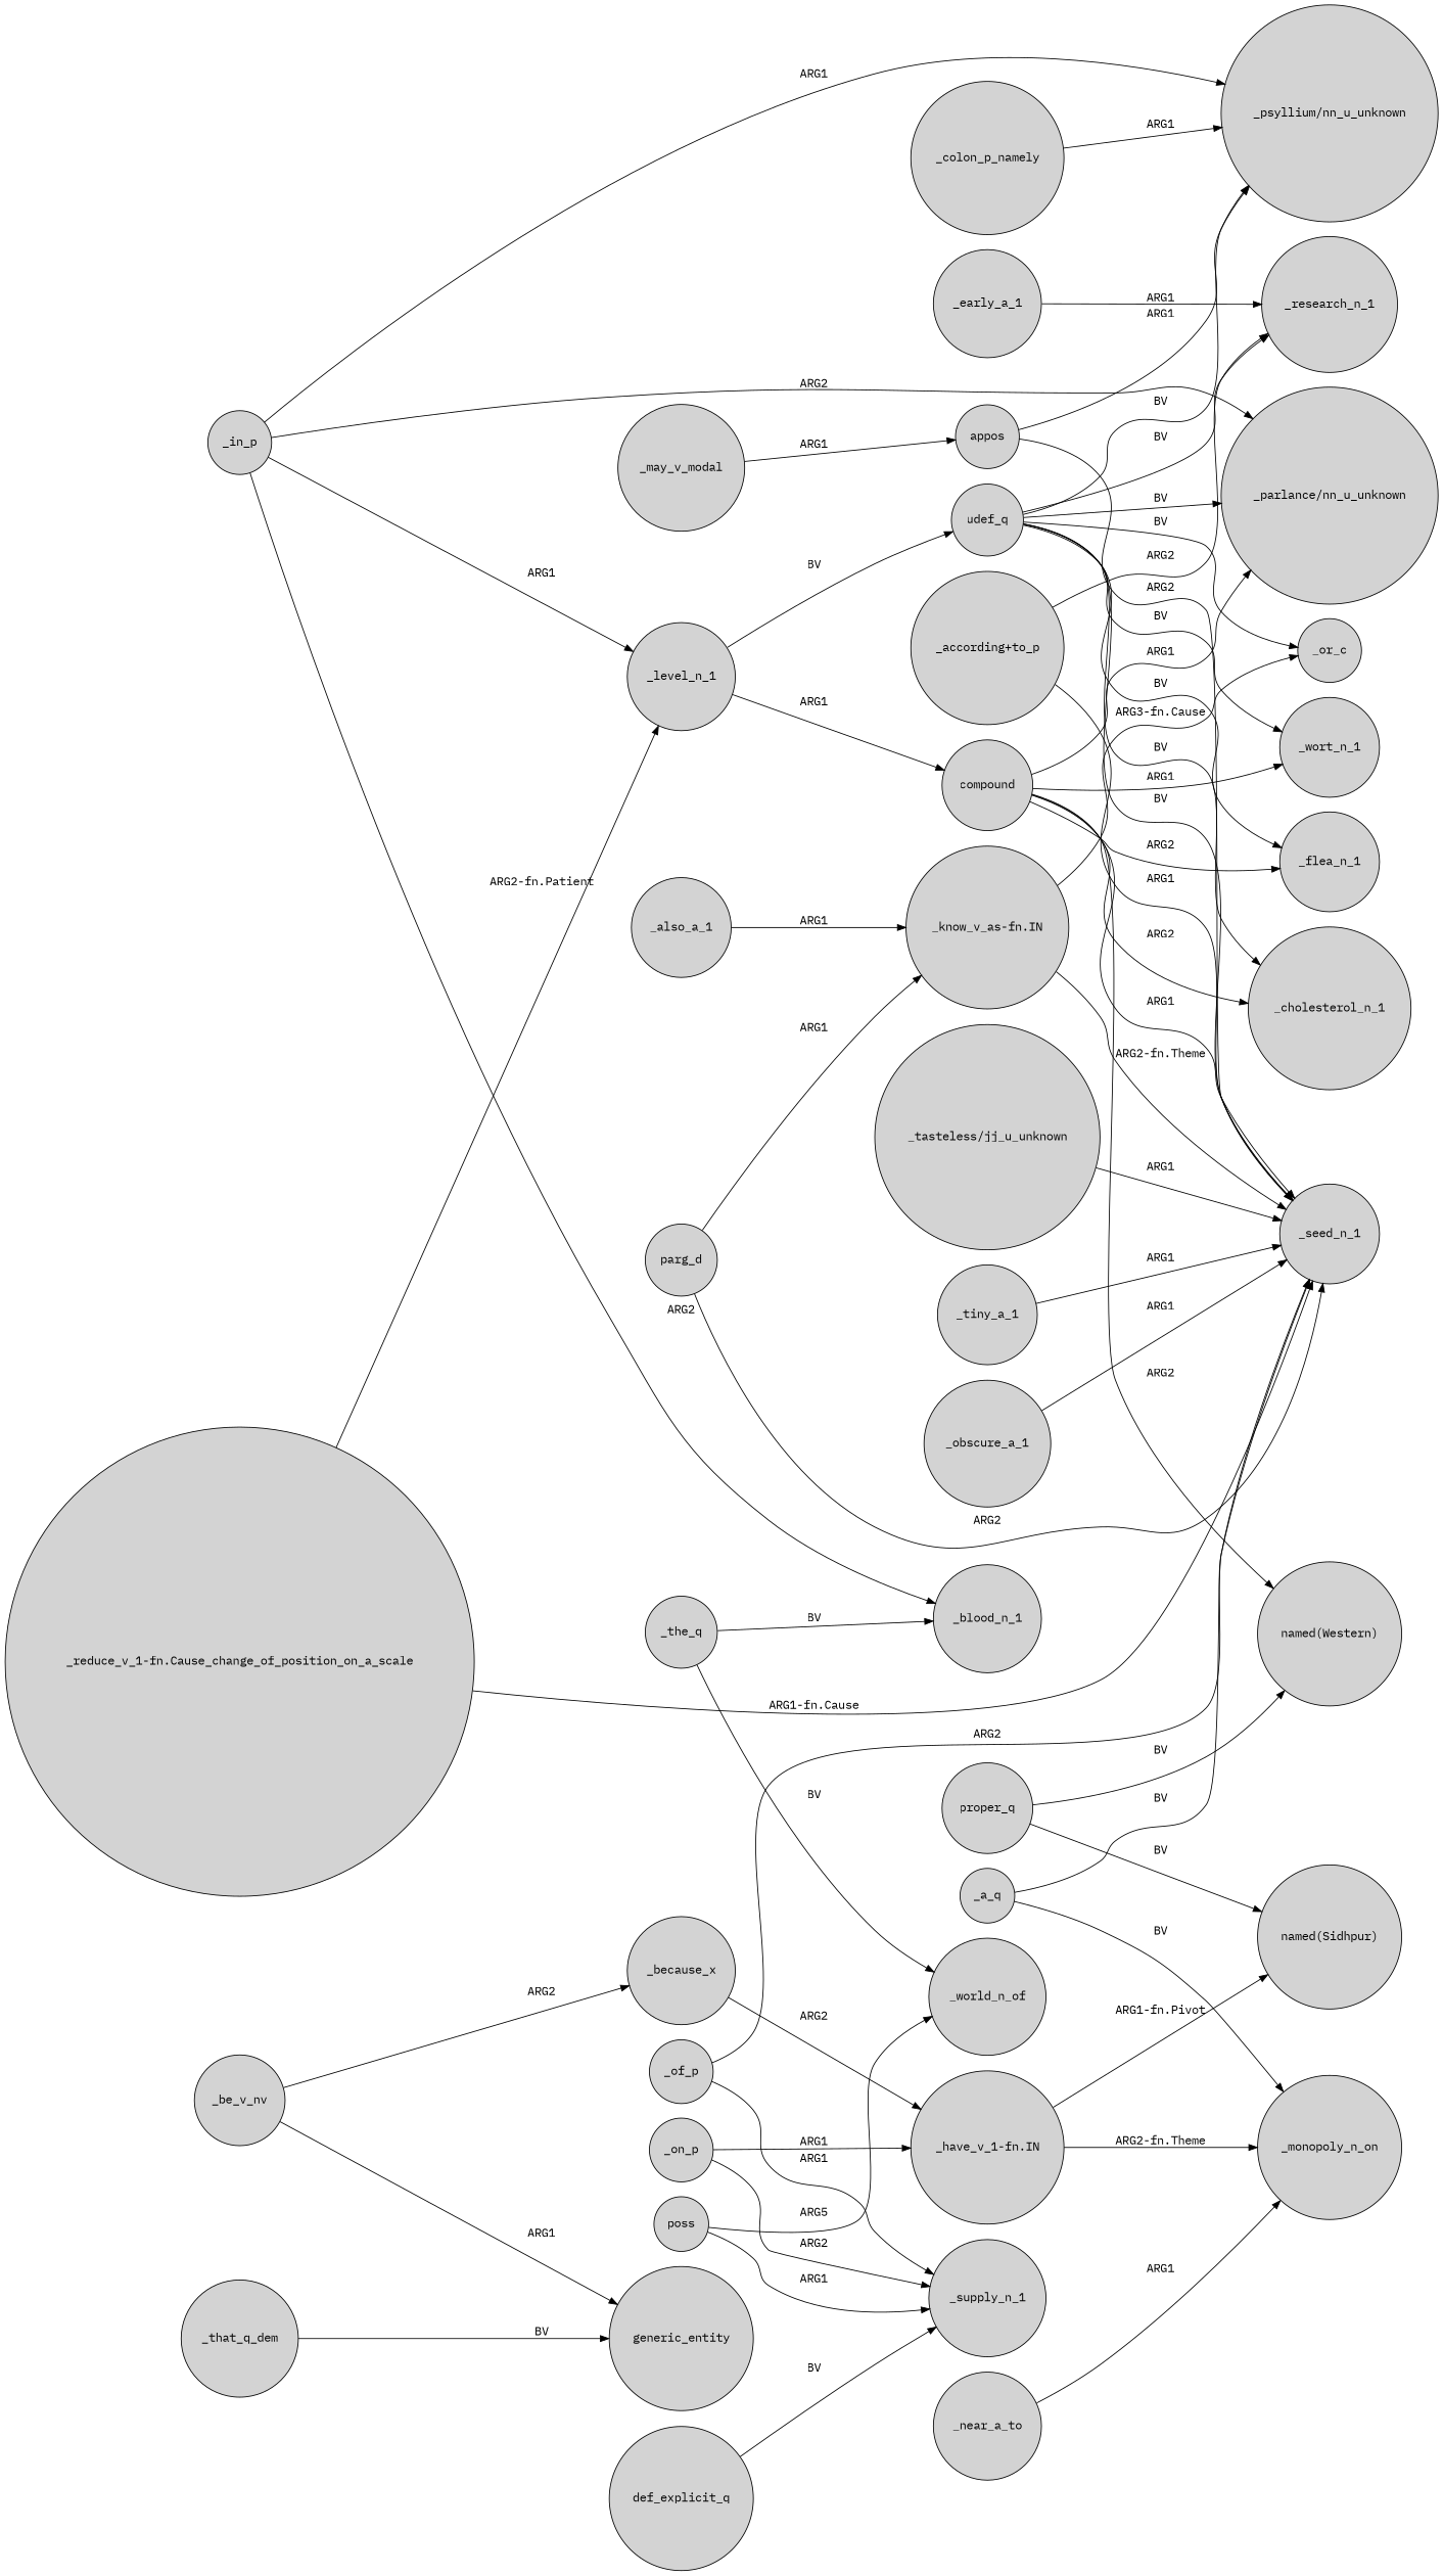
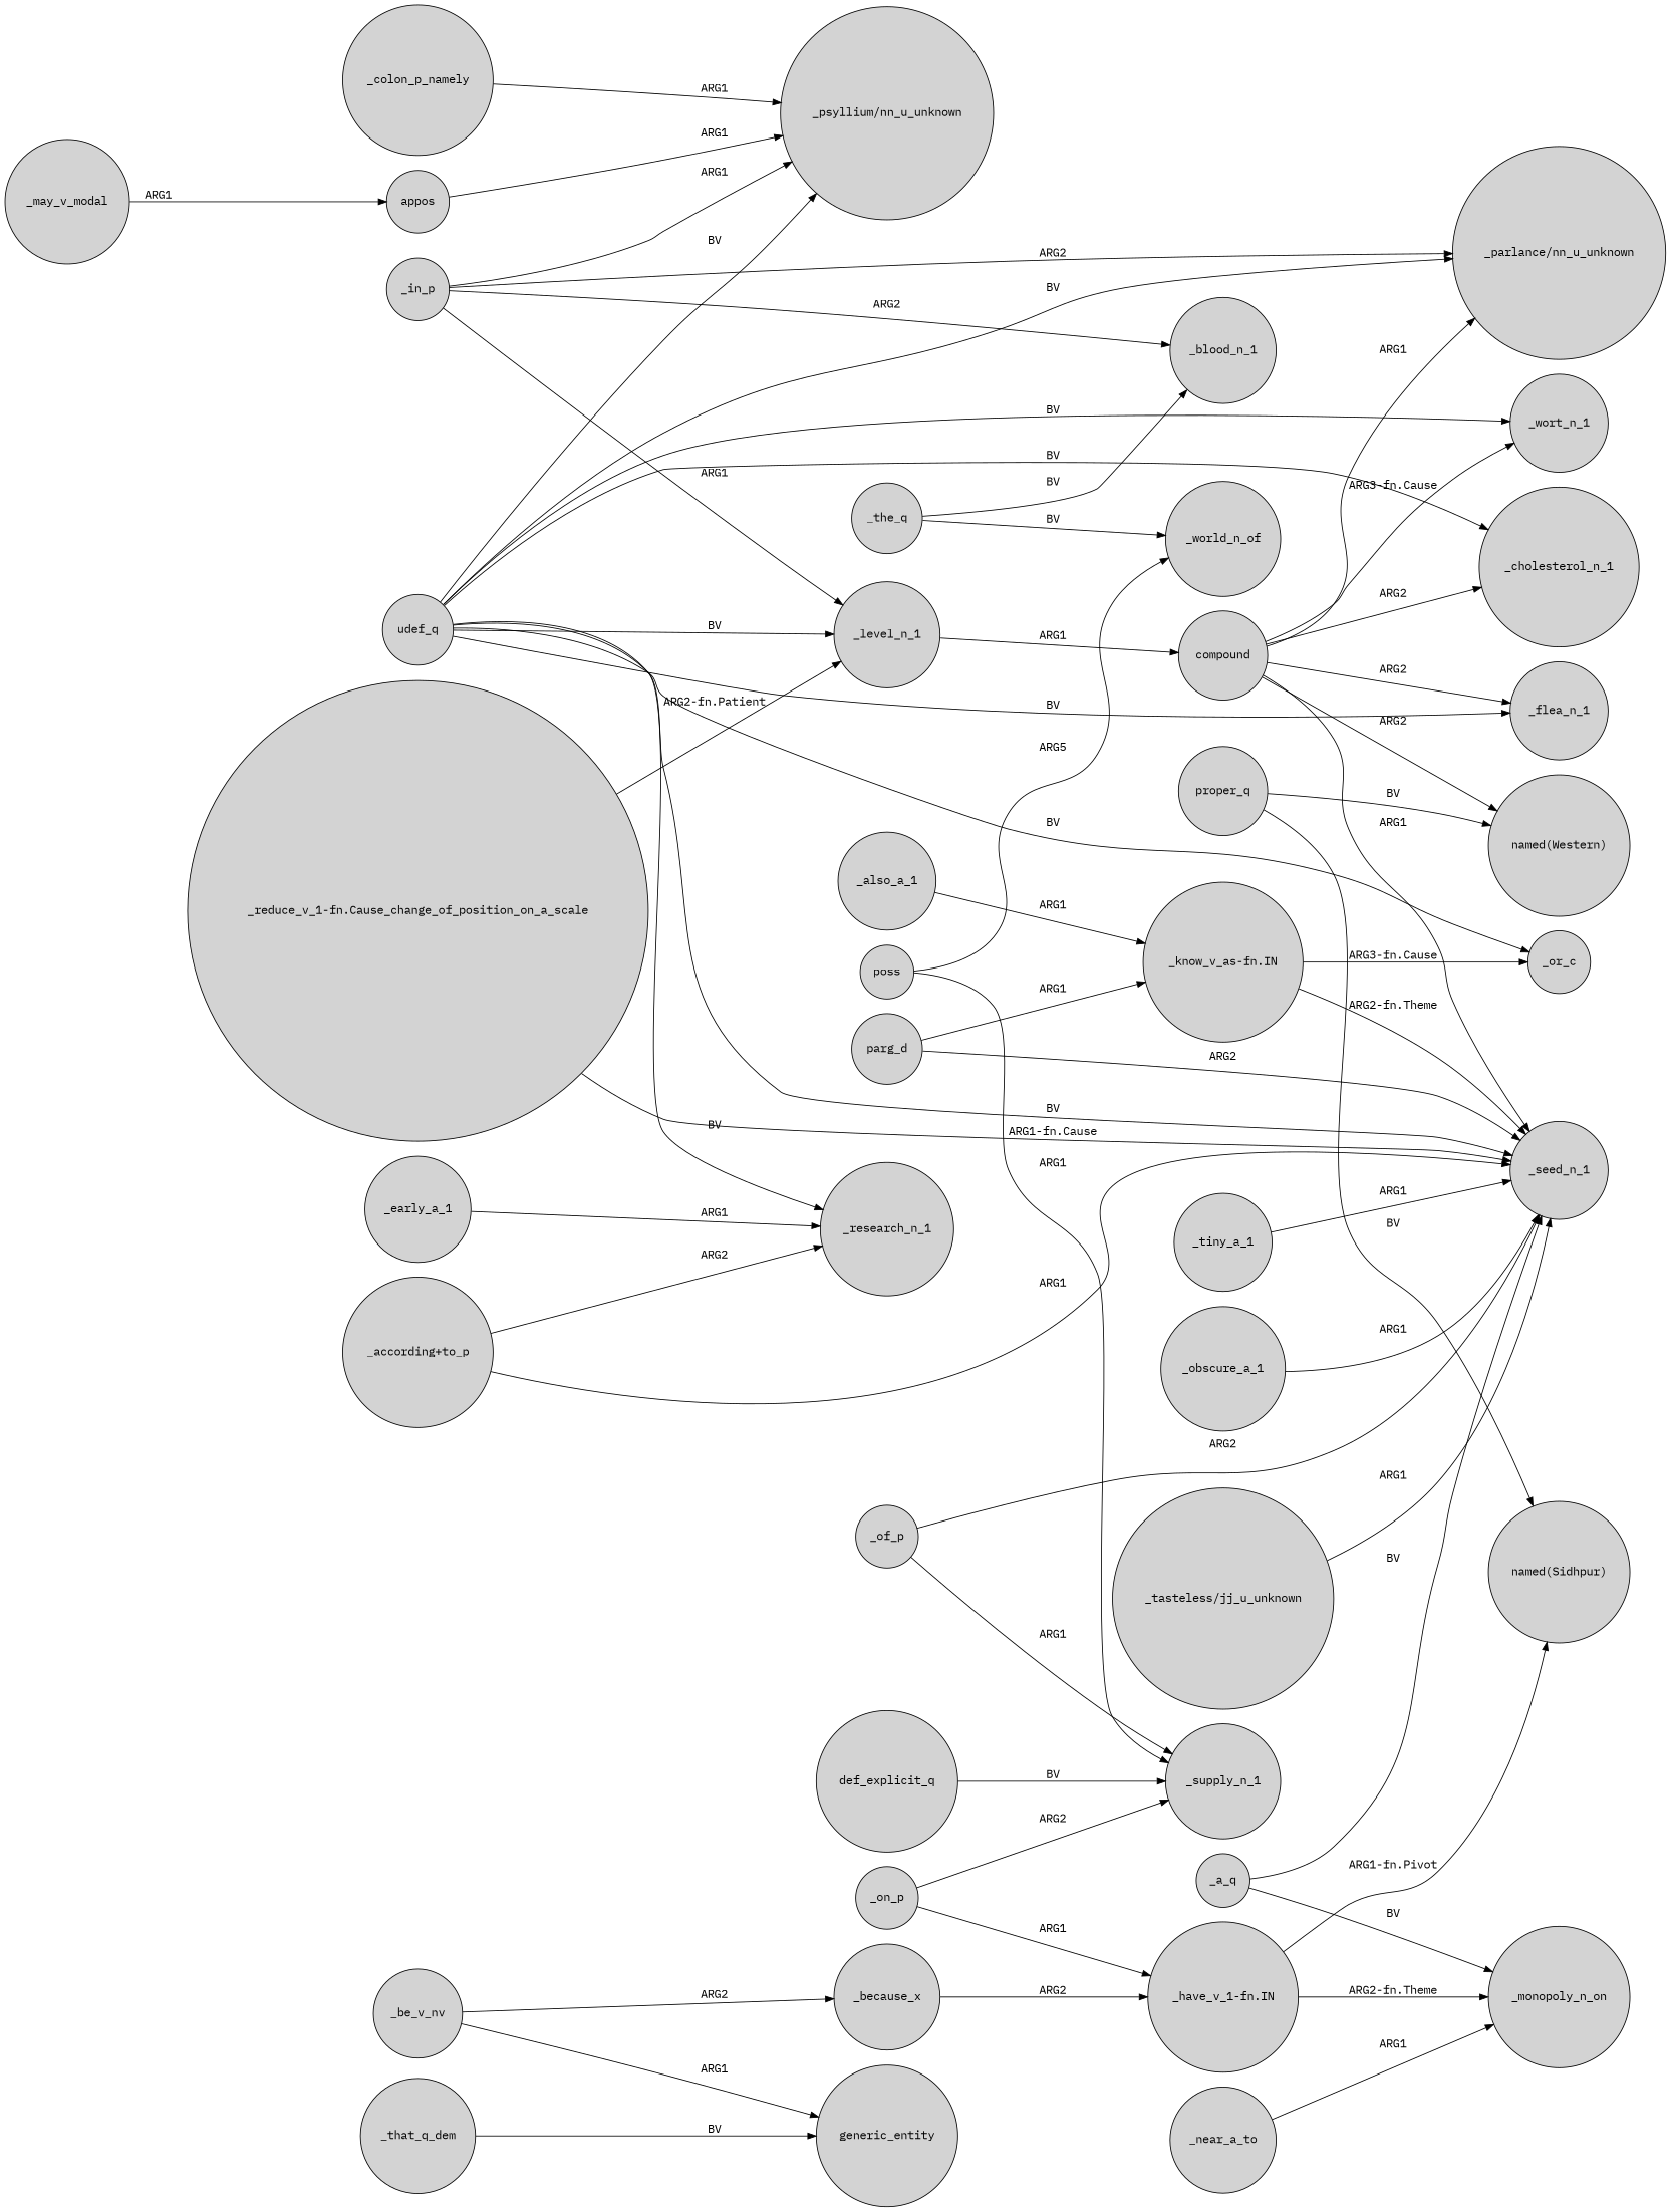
  digraph {
    fontname="IBM Plex Mono"
    rankdir=LR
    node [fontname="IBM Plex Mono" shape=circle style=filled]
    edge [fontname="IBM Plex Mono"]
    _in_p
    _level_n_1
    "_psyllium/nn_u_unknown"
    "_parlance/nn_u_unknown"
    _blood_n_1
    compound
    appos
    _seed_n_1
    udef_q
    _research_n_1
    _cholesterol_n_1
    _or_c
    _flea_n_1
    _wort_n_1
    _that_q_dem
    generic_entity
    "_according+to_p"
    _a_q
    _monopoly_n_on
    _on_p
    _supply_n_1
    "_have_v_1-fn.IN"
    "named(Sidhpur)"
    _near_a_to
    _because_x
    _early_a_1
    _may_v_modal
    "_reduce_v_1-fn.Cause_change_of_position_on_a_scale"
    proper_q
    "named(Western)"
    parg_d
    "_know_v_as-fn.IN"
    _of_p
    "_tasteless/jj_u_unknown"
    _also_a_1
    _be_v_nv
    _colon_p_namely
    _the_q
    _world_n_of
    poss
    def_explicit_q
    _tiny_a_1
    _obscure_a_1
    _in_p -> _level_n_1 [label=ARG1]
    _in_p -> "_psyllium/nn_u_unknown" [label=ARG1]
    _in_p -> "_parlance/nn_u_unknown" [label=ARG2]
    _in_p -> _blood_n_1 [label=ARG2]
    _level_n_1 -> compound [label=ARG1]
    compound -> "_parlance/nn_u_unknown" [label=ARG1]
    compound -> _seed_n_1 [label=ARG1]
    compound -> _cholesterol_n_1 [label=ARG2]
    compound -> _flea_n_1 [label=ARG2]
-   compound -> _wort_n_1 [label=ARG1]
+   compound -> _wort_n_1 [label="ARG3-fn.Cause"]
    compound -> "named(Western)" [label=ARG2]
    appos -> "_psyllium/nn_u_unknown" [label=ARG1]
-   appos -> _seed_n_1 [label=ARG2]
-   _level_n_1 -> udef_q [label=BV]
+   udef_q -> _level_n_1 [label=BV]
    udef_q -> "_psyllium/nn_u_unknown" [label=BV]
    udef_q -> "_parlance/nn_u_unknown" [label=BV]
    udef_q -> _seed_n_1 [label=BV]
    udef_q -> _research_n_1 [label=BV]
    udef_q -> _cholesterol_n_1 [label=BV]
    udef_q -> _or_c [label=BV]
    udef_q -> _flea_n_1 [label=BV]
    udef_q -> _wort_n_1 [label=BV]
    _that_q_dem -> generic_entity [label=BV]
    "_according+to_p" -> _seed_n_1 [label=ARG1]
    "_according+to_p" -> _research_n_1 [label=ARG2]
    _a_q -> _seed_n_1 [label=BV]
    _a_q -> _monopoly_n_on [label=BV]
    _on_p -> _supply_n_1 [label=ARG2]
    _on_p -> "_have_v_1-fn.IN" [label=ARG1]
    "_have_v_1-fn.IN" -> _monopoly_n_on [label="ARG2-fn.Theme"]
    "_have_v_1-fn.IN" -> "named(Sidhpur)" [label="ARG1-fn.Pivot"]
    _near_a_to -> _monopoly_n_on [label=ARG1]
    _because_x -> "_have_v_1-fn.IN" [label=ARG2]
    _early_a_1 -> _research_n_1 [label=ARG1]
    _may_v_modal -> appos [label=ARG1]
    "_reduce_v_1-fn.Cause_change_of_position_on_a_scale" -> _level_n_1 [label="ARG2-fn.Patient"]
    "_reduce_v_1-fn.Cause_change_of_position_on_a_scale" -> _seed_n_1 [label="ARG1-fn.Cause"]
    proper_q -> "named(Sidhpur)" [label=BV]
    proper_q -> "named(Western)" [label=BV]
    parg_d -> _seed_n_1 [label=ARG2]
    parg_d -> "_know_v_as-fn.IN" [label=ARG1]
    "_know_v_as-fn.IN" -> _seed_n_1 [label="ARG2-fn.Theme"]
    "_know_v_as-fn.IN" -> _or_c [label="ARG3-fn.Cause"]
    _of_p -> _seed_n_1 [label=ARG2]
    _of_p -> _supply_n_1 [label=ARG1]
    "_tasteless/jj_u_unknown" -> _seed_n_1 [label=ARG1]
    _also_a_1 -> "_know_v_as-fn.IN" [label=ARG1]
    _be_v_nv -> generic_entity [label=ARG1]
    _be_v_nv -> _because_x [label=ARG2]
    _colon_p_namely -> "_psyllium/nn_u_unknown" [label=ARG1]
    _the_q -> _blood_n_1 [label=BV]
    _the_q -> _world_n_of [label=BV]
    poss -> _supply_n_1 [label=ARG1]
    poss -> _world_n_of [label=ARG5]
    def_explicit_q -> _supply_n_1 [label=BV]
    _tiny_a_1 -> _seed_n_1 [label=ARG1]
    _obscure_a_1 -> _seed_n_1 [label=ARG1]
  }
